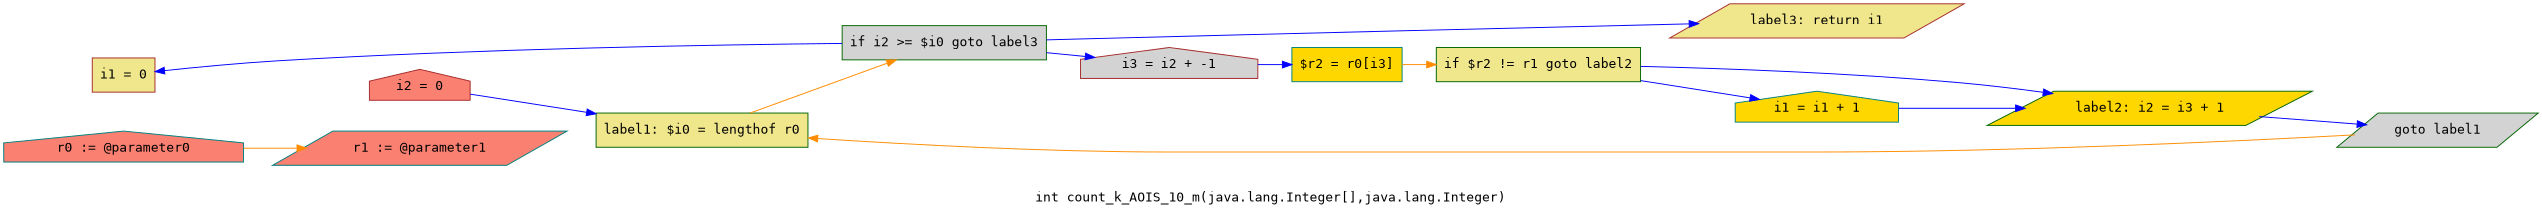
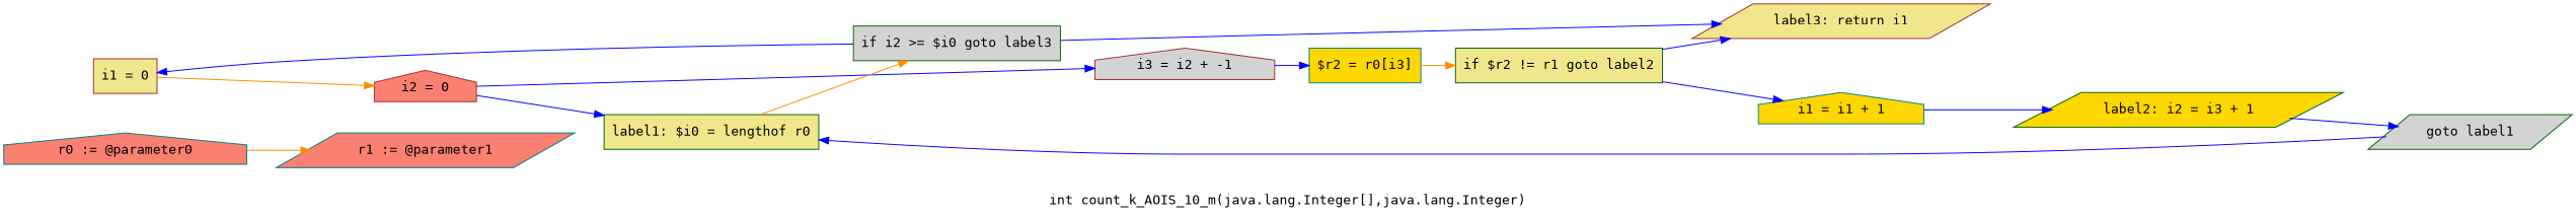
  digraph {
    fontname="DejaVu Sans Mono"
    label="int count_k_AOIS_10_m(java.lang.Integer[],java.lang.Integer)"
    rankdir=LR
    node [color=darkgreen fillcolor=khaki fontname="DejaVu Sans Mono" shape=box style=filled]
    edge [color=blue fontname="DejaVu Sans Mono"]
    n1 [color=teal fillcolor=salmon label="r0 := @parameter0" shape=house]
    n2 [color=teal fillcolor=salmon label="r1 := @parameter1" shape=parallelogram]
    n3 [color=brown label="i1 = 0"]
    n4 [color=brown fillcolor=salmon label="i2 = 0" shape=house]
    n5 [label="label1: $i0 = lengthof r0"]
    n6 [fillcolor=lightgrey label="if i2 >= $i0 goto label3"]
    n7 [color=brown fillcolor=lightgrey label="i3 = i2 + -1" shape=house]
    n8 [color=brown label="label3: return i1" shape=parallelogram]
    n9 [color=teal fillcolor=gold label="$r2 = r0[i3]"]
    n10 [label="if $r2 != r1 goto label2"]
    n11 [color=teal fillcolor=gold label="i1 = i1 + 1" shape=house]
    n12 [fillcolor=gold label="label2: i2 = i3 + 1" shape=parallelogram]
    n13 [fillcolor=lightgrey label="goto label1" shape=parallelogram]
    n1 -> n2 [color=darkorange]
+   n3 -> n4 [color=darkorange]
    n4 -> n5
    n5 -> n6 [color=darkorange]
    n6 -> n3
-   n6 -> n7
+   n4 -> n7
    n6 -> n8
    n7 -> n9
    n9 -> n10 [color=darkorange]
    n10 -> n11
-   n10 -> n12
+   n10 -> n8
    n11 -> n12
    n12 -> n13
-   n13 -> n5 [color=darkorange]
+   n13 -> n5
  }
